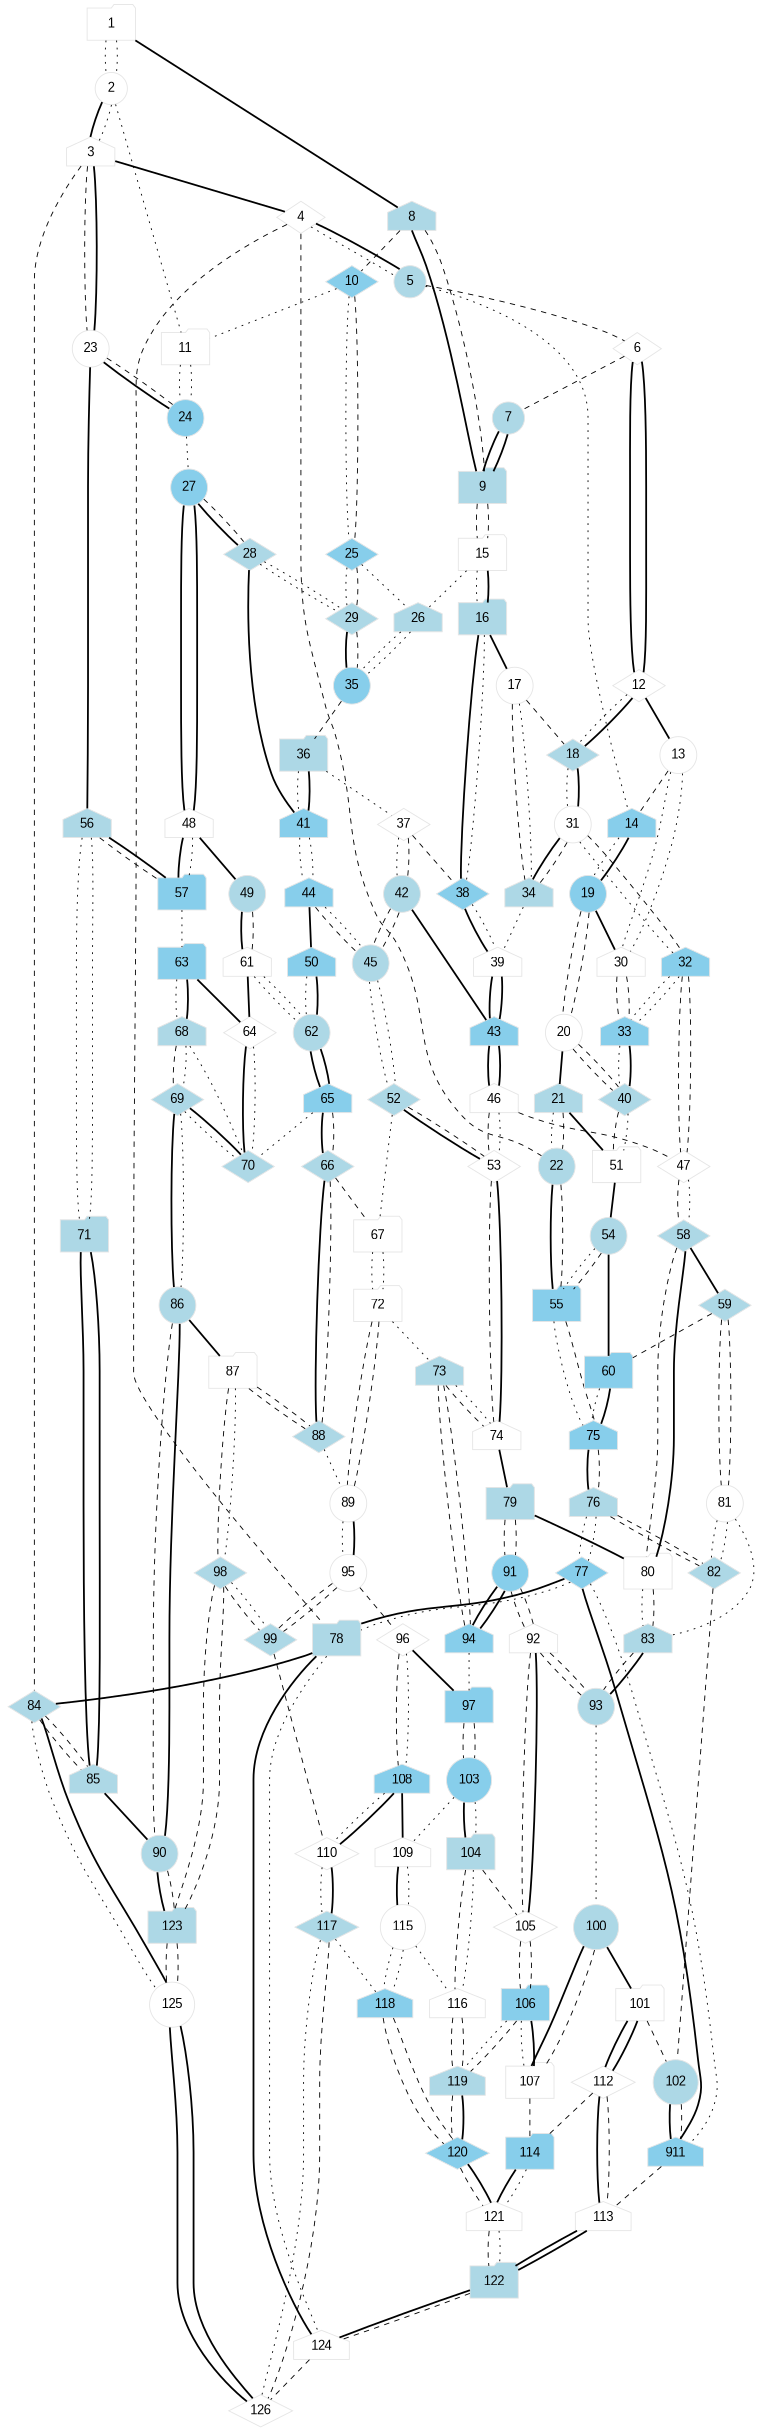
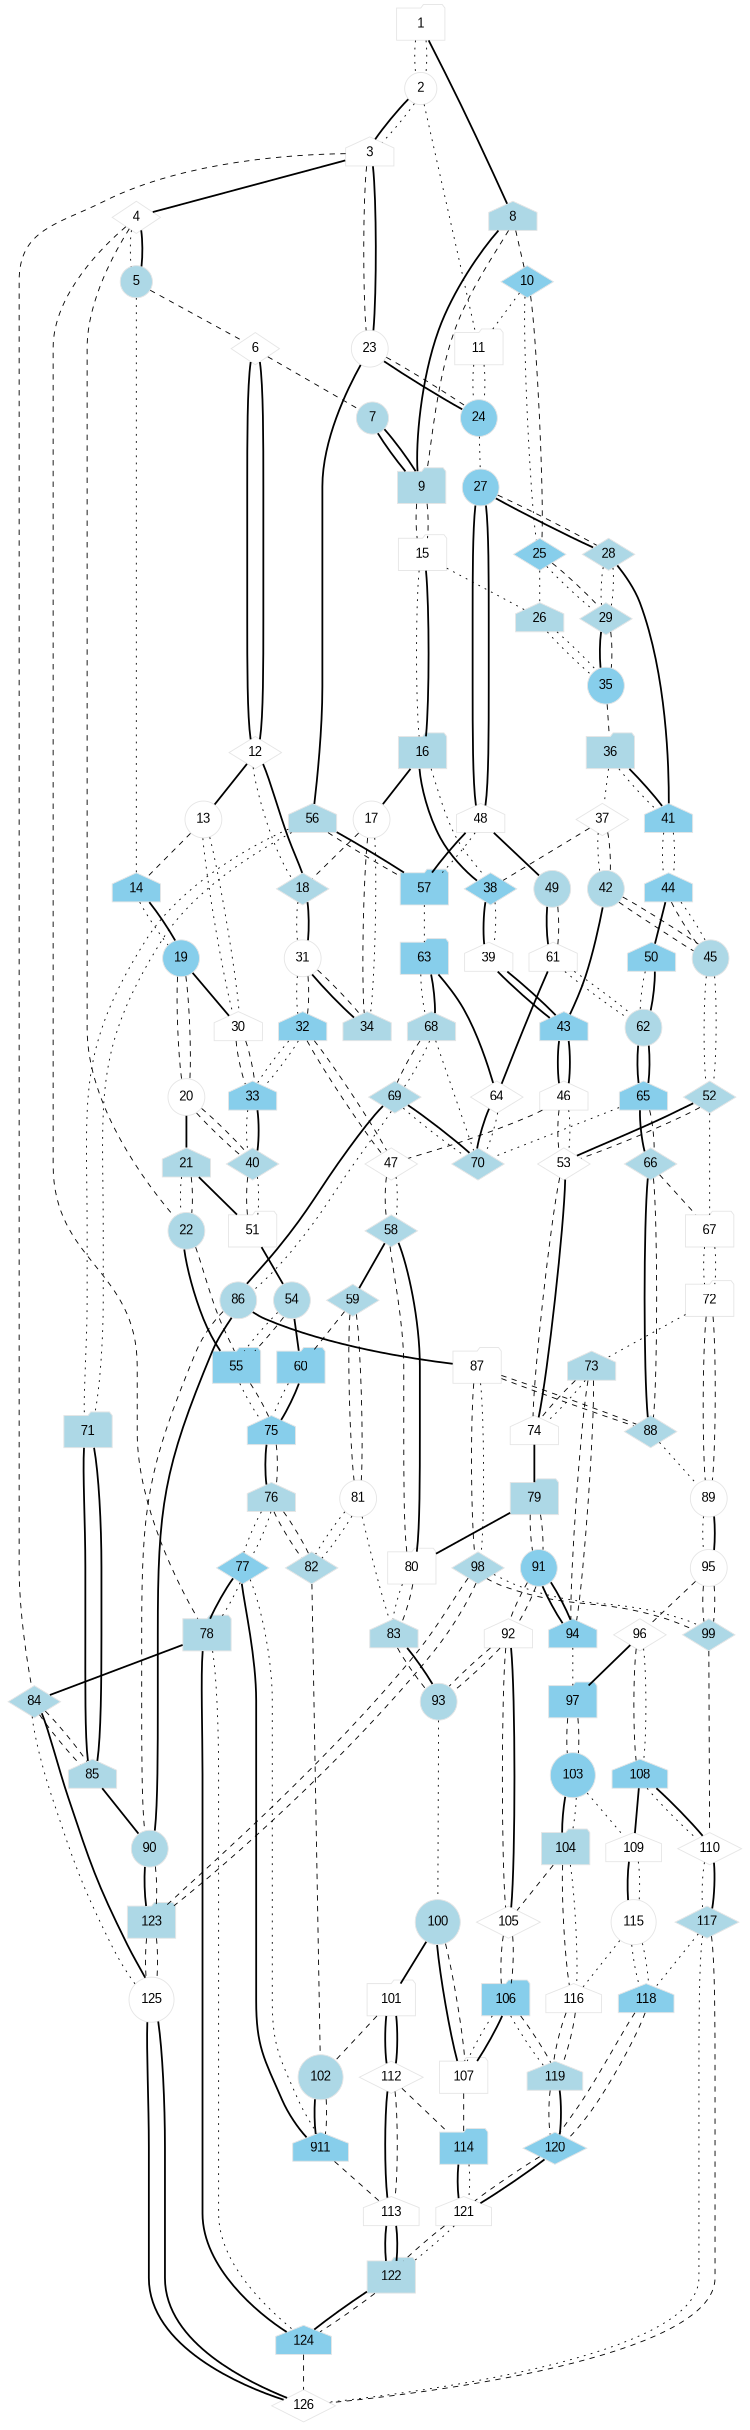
  graph {
    fontname="Liberation Sans"
    node [color=gray90 fillcolor=lightblue fontname="Liberation Sans" shape=house style=filled]
    edge [fontname="Liberation Sans" style=dashed]
    1 [fillcolor=white shape=folder]
    2 [fillcolor=white shape=circle]
    8
    3 [fillcolor=white]
    11 [fillcolor=white shape=folder]
    9 [shape=folder]
    10 [fillcolor=skyblue shape=diamond]
    4 [fillcolor=white shape=diamond]
    23 [fillcolor=white shape=circle]
    84 [shape=diamond]
    24 [fillcolor=skyblue shape=circle]
    5 [shape=circle]
    22 [shape=circle]
    78 [shape=folder]
    56
    85
    125 [fillcolor=white shape=circle]
    6 [fillcolor=white shape=diamond]
    14 [fillcolor=skyblue]
    55 [fillcolor=skyblue shape=folder]
-   124 [fillcolor=white]
+   124 [fillcolor=skyblue]
    7 [shape=circle]
    12 [fillcolor=white shape=diamond]
    19 [fillcolor=skyblue shape=circle]
    13 [fillcolor=white shape=circle]
    18 [shape=diamond]
    15 [fillcolor=white shape=folder]
    25 [fillcolor=skyblue shape=diamond]
    16 [shape=folder]
    26
    29 [shape=diamond]
    27 [fillcolor=skyblue shape=circle]
    30 [fillcolor=white]
    31 [fillcolor=white shape=circle]
    33 [fillcolor=skyblue]
    20 [fillcolor=white shape=circle]
    17 [fillcolor=white shape=circle]
    38 [fillcolor=skyblue shape=diamond]
    35 [fillcolor=skyblue shape=circle]
    34
    39 [fillcolor=white]
    32 [fillcolor=skyblue]
    21
    40 [shape=diamond]
    51 [fillcolor=white shape=folder]
    54 [shape=circle]
    75 [fillcolor=skyblue]
    57 [fillcolor=skyblue shape=folder]
    71 [shape=folder]
    28 [shape=diamond]
    48 [fillcolor=white]
    36 [shape=folder]
    41 [fillcolor=skyblue]
    49 [shape=circle]
    44 [fillcolor=skyblue]
    47 [fillcolor=white shape=diamond]
    58 [shape=diamond]
    43 [fillcolor=skyblue]
    37 [fillcolor=white shape=diamond]
    42 [shape=circle]
    45 [shape=circle]
    46 [fillcolor=white]
    50 [fillcolor=skyblue]
    52 [shape=diamond]
    53 [fillcolor=white shape=diamond]
    62 [shape=circle]
    67 [fillcolor=white shape=folder]
    74 [fillcolor=white]
    59 [shape=diamond]
    80 [fillcolor=white shape=folder]
    61 [fillcolor=white]
    63 [fillcolor=skyblue shape=folder]
    64 [fillcolor=white shape=diamond]
    65 [fillcolor=skyblue]
    60 [fillcolor=skyblue shape=folder]
    72 [fillcolor=white shape=folder]
    79 [shape=folder]
    76
    68
    81 [fillcolor=white shape=circle]
    83
    82 [shape=diamond]
    70 [shape=diamond]
    66 [shape=diamond]
    69 [shape=diamond]
    88 [shape=diamond]
    89 [fillcolor=white shape=circle]
    73
    86 [shape=circle]
    90 [shape=circle]
    87 [fillcolor=white shape=folder]
    94 [fillcolor=skyblue]
    95 [fillcolor=white shape=circle]
    97 [fillcolor=skyblue shape=folder]
    91 [fillcolor=skyblue shape=circle]
    77 [fillcolor=skyblue shape=diamond]
    n97 [fillcolor=skyblue label=911]
    102 [shape=circle]
    113 [fillcolor=white]
    126 [fillcolor=white shape=diamond]
    92 [fillcolor=white]
    93 [shape=circle]
    100 [shape=circle]
    123 [shape=folder]
    98 [shape=diamond]
    99 [shape=diamond]
    96 [fillcolor=white shape=diamond]
    105 [fillcolor=white shape=diamond]
    106 [fillcolor=skyblue shape=folder]
    101 [fillcolor=white shape=folder]
    107 [fillcolor=white shape=folder]
    103 [fillcolor=skyblue shape=circle]
    108 [fillcolor=skyblue]
    110 [fillcolor=white shape=diamond]
    109 [fillcolor=white]
    104 [shape=folder]
    117 [shape=diamond]
    112 [fillcolor=white shape=diamond]
    114 [fillcolor=skyblue shape=folder]
    116 [fillcolor=white]
    115 [fillcolor=white shape=circle]
    119
    120 [fillcolor=skyblue shape=diamond]
    121 [fillcolor=white]
    118 [fillcolor=skyblue]
    122 [shape=folder]
    1 -- 2 [style=dotted]
    1 -- 2 [style=dotted]
    1 -- 8 [style=bold]
    2 -- 3 [style=bold]
    2 -- 3 [style=dotted]
    2 -- 11 [style=dotted]
    8 -- 9 [style=bold]
    8 -- 9
    8 -- 10
    3 -- 4 [style=bold]
    3 -- 23
    3 -- 23 [style=bold]
    3 -- 84
    11 -- 24 [style=dotted]
    11 -- 24 [style=dotted]
    9 -- 15
    9 -- 15
    10 -- 11 [style=dotted]
    10 -- 25 [style=dotted]
    10 -- 25
    4 -- 5 [style=dotted]
    4 -- 5 [style=bold]
    4 -- 22
    4 -- 78
    23 -- 24 [style=bold]
    23 -- 24
    23 -- 56 [style=bold]
    84 -- 85
    84 -- 85
    84 -- 125 [style=dotted]
    84 -- 125 [style=bold]
    24 -- 27 [style=dotted]
    5 -- 6
    5 -- 14 [style=dotted]
    22 -- 55 [style=bold]
    22 -- 55
    78 -- 84 [style=bold]
    78 -- 124 [style=bold]
    78 -- 124 [style=dotted]
    56 -- 57
    56 -- 57 [style=bold]
    56 -- 71 [style=dotted]
    56 -- 71 [style=dotted]
    85 -- 90 [style=bold]
    125 -- 126 [style=bold]
    125 -- 126 [style=bold]
    6 -- 7
    6 -- 12 [style=bold]
    6 -- 12 [style=bold]
    14 -- 19 [style=dotted]
    14 -- 19 [style=bold]
    55 -- 75 [style=dotted]
    55 -- 75
    124 -- 126
    7 -- 9 [style=bold]
    7 -- 9 [style=bold]
    12 -- 13 [style=bold]
    12 -- 18 [style=dotted]
    12 -- 18 [style=bold]
    19 -- 30 [style=bold]
    19 -- 20
    19 -- 20
    13 -- 14
    13 -- 30 [style=dotted]
    13 -- 30 [style=dotted]
    18 -- 31 [style=dotted]
    18 -- 31 [style=bold]
    15 -- 16 [style=dotted]
    15 -- 16 [style=bold]
    15 -- 26 [style=dotted]
    25 -- 26 [style=dotted]
    25 -- 29 [style=dotted]
    25 -- 29
    16 -- 17 [style=bold]
    16 -- 38 [style=bold]
    16 -- 38 [style=dotted]
    26 -- 35 [style=dotted]
    26 -- 35 [style=dotted]
    29 -- 35 [style=bold]
    29 -- 35
    27 -- 28 [style=bold]
    27 -- 28
    27 -- 48 [style=bold]
    27 -- 48 [style=bold]
    30 -- 33
    30 -- 33
    31 -- 34 [style=bold]
    31 -- 34
    31 -- 32 [style=dotted]
    31 -- 32
    33 -- 40 [style=dotted]
    33 -- 40 [style=bold]
    20 -- 21 [style=bold]
    20 -- 40
    20 -- 40
    17 -- 18
    17 -- 34
    17 -- 34 [style=dotted]
    38 -- 39 [style=bold]
    38 -- 39 [style=dotted]
    35 -- 36
-   34 -- 39 [style=dotted]
    39 -- 43 [style=bold]
    39 -- 43 [style=bold]
    32 -- 33 [style=dotted]
    32 -- 33 [style=dotted]
    32 -- 47
    32 -- 47
    21 -- 22 [style=dotted]
    21 -- 22
    21 -- 51 [style=bold]
    40 -- 51
    40 -- 51 [style=dotted]
    51 -- 54 [style=bold]
    54 -- 55 [style=dotted]
    54 -- 55
    54 -- 60 [style=bold]
    75 -- 76 [style=bold]
    75 -- 76
    57 -- 63 [style=dotted]
    71 -- 85 [style=bold]
    71 -- 85 [style=bold]
    28 -- 29 [style=dotted]
    28 -- 29 [style=dotted]
    28 -- 41 [style=bold]
    48 -- 57 [style=bold]
    48 -- 57 [style=dotted]
    48 -- 49 [style=bold]
    36 -- 41 [style=dotted]
    36 -- 41 [style=bold]
    36 -- 37 [style=dotted]
    41 -- 44 [style=dotted]
    41 -- 44 [style=dotted]
    49 -- 61 [style=bold]
    49 -- 61
    44 -- 45
    44 -- 45 [style=dotted]
    44 -- 50 [style=bold]
    47 -- 58
    47 -- 58 [style=dotted]
    58 -- 59 [style=bold]
    58 -- 80
    58 -- 80 [style=bold]
    43 -- 46 [style=bold]
    43 -- 46 [style=bold]
    37 -- 38
    37 -- 42 [style=dotted]
    37 -- 42
    42 -- 43 [style=bold]
    42 -- 45
    42 -- 45
    45 -- 52 [style=dotted]
    45 -- 52 [style=dotted]
    46 -- 47
    46 -- 53
    46 -- 53 [style=dotted]
    50 -- 62 [style=dotted]
    50 -- 62 [style=bold]
    52 -- 53 [style=bold]
    52 -- 53
    52 -- 67 [style=dotted]
    53 -- 74
    53 -- 74 [style=bold]
    62 -- 65 [style=bold]
    62 -- 65 [style=bold]
    67 -- 72 [style=dotted]
    67 -- 72 [style=dotted]
    74 -- 79 [style=bold]
    59 -- 60
    59 -- 81
    59 -- 81
    80 -- 83 [style=dotted]
    80 -- 83
    61 -- 62 [style=dotted]
    61 -- 62 [style=dotted]
    61 -- 64 [style=bold]
    63 -- 64 [style=bold]
    63 -- 68 [style=dotted]
    63 -- 68 [style=bold]
    64 -- 70 [style=bold]
    64 -- 70 [style=dotted]
    65 -- 70 [style=dotted]
    65 -- 66 [style=bold]
    65 -- 66
    60 -- 75 [style=dotted]
    60 -- 75 [style=bold]
    72 -- 89
    72 -- 89
    72 -- 73 [style=dotted]
    79 -- 80 [style=bold]
    79 -- 91
    79 -- 91
    76 -- 82
    76 -- 82
    76 -- 77 [style=dotted]
    76 -- 77 [style=dotted]
    68 -- 70 [style=dotted]
    68 -- 69
    68 -- 69 [style=dotted]
    81 -- 83 [style=dotted]
    81 -- 82 [style=dotted]
    81 -- 82 [style=dotted]
    83 -- 93
    83 -- 93 [style=bold]
    82 -- 102
    66 -- 67
    66 -- 88 [style=bold]
    66 -- 88
    69 -- 70 [style=dotted]
    69 -- 70 [style=bold]
    69 -- 86 [style=bold]
    69 -- 86 [style=dotted]
    88 -- 89 [style=dotted]
    89 -- 95 [style=dotted]
    89 -- 95 [style=bold]
    73 -- 74
    73 -- 74 [style=dotted]
    73 -- 94
    73 -- 94
    86 -- 90
    86 -- 90 [style=bold]
    86 -- 87 [style=bold]
    90 -- 123 [style=bold]
    90 -- 123
    87 -- 88
    87 -- 88
    87 -- 98
    87 -- 98 [style=dotted]
    94 -- 97 [style=dotted]
    95 -- 99
    95 -- 99
    95 -- 96
    97 -- 103
    97 -- 103
    91 -- 94 [style=bold]
    91 -- 94 [style=bold]
    91 -- 92
    91 -- 92
    77 -- 78 [style=bold]
    77 -- 78 [style=dotted]
    77 -- n97 [style=bold]
    77 -- n97 [style=dotted]
    n97 -- 113
    102 -- n97 [style=bold]
    102 -- n97
    113 -- 122 [style=bold]
    113 -- 122 [style=bold]
    92 -- 93
    92 -- 93
    92 -- 105
    92 -- 105 [style=bold]
    93 -- 100 [style=dotted]
    100 -- 101 [style=bold]
    100 -- 107 [style=bold]
    100 -- 107
    123 -- 125
    123 -- 125
    98 -- 123
    98 -- 123
    98 -- 99
    98 -- 99 [style=dotted]
    99 -- 110
    96 -- 97 [style=bold]
    96 -- 108
    96 -- 108 [style=dotted]
    105 -- 106
    105 -- 106
    106 -- 107 [style=dotted]
    106 -- 107 [style=bold]
    106 -- 119 [style=dotted]
    106 -- 119
    101 -- 102
    101 -- 112 [style=bold]
    101 -- 112 [style=bold]
    107 -- 114
    103 -- 109 [style=dotted]
    103 -- 104 [style=bold]
    103 -- 104 [style=dotted]
    108 -- 110 [style=dotted]
    108 -- 110 [style=bold]
    108 -- 109 [style=bold]
    110 -- 117 [style=dotted]
    110 -- 117 [style=bold]
    109 -- 115 [style=bold]
    109 -- 115 [style=dotted]
    104 -- 105
    104 -- 116
    104 -- 116 [style=dotted]
    117 -- 126 [style=dotted]
    117 -- 126
    117 -- 118 [style=dotted]
    112 -- 113 [style=bold]
    112 -- 113
    112 -- 114
    114 -- 121 [style=bold]
    114 -- 121 [style=dotted]
    116 -- 119
    116 -- 119
    115 -- 116 [style=dotted]
    115 -- 118 [style=dotted]
    115 -- 118 [style=dotted]
    119 -- 120
    119 -- 120 [style=bold]
    120 -- 121
    120 -- 121 [style=bold]
    121 -- 122
    121 -- 122 [style=dotted]
    118 -- 120
    118 -- 120
    122 -- 124 [style=bold]
    122 -- 124
  }
